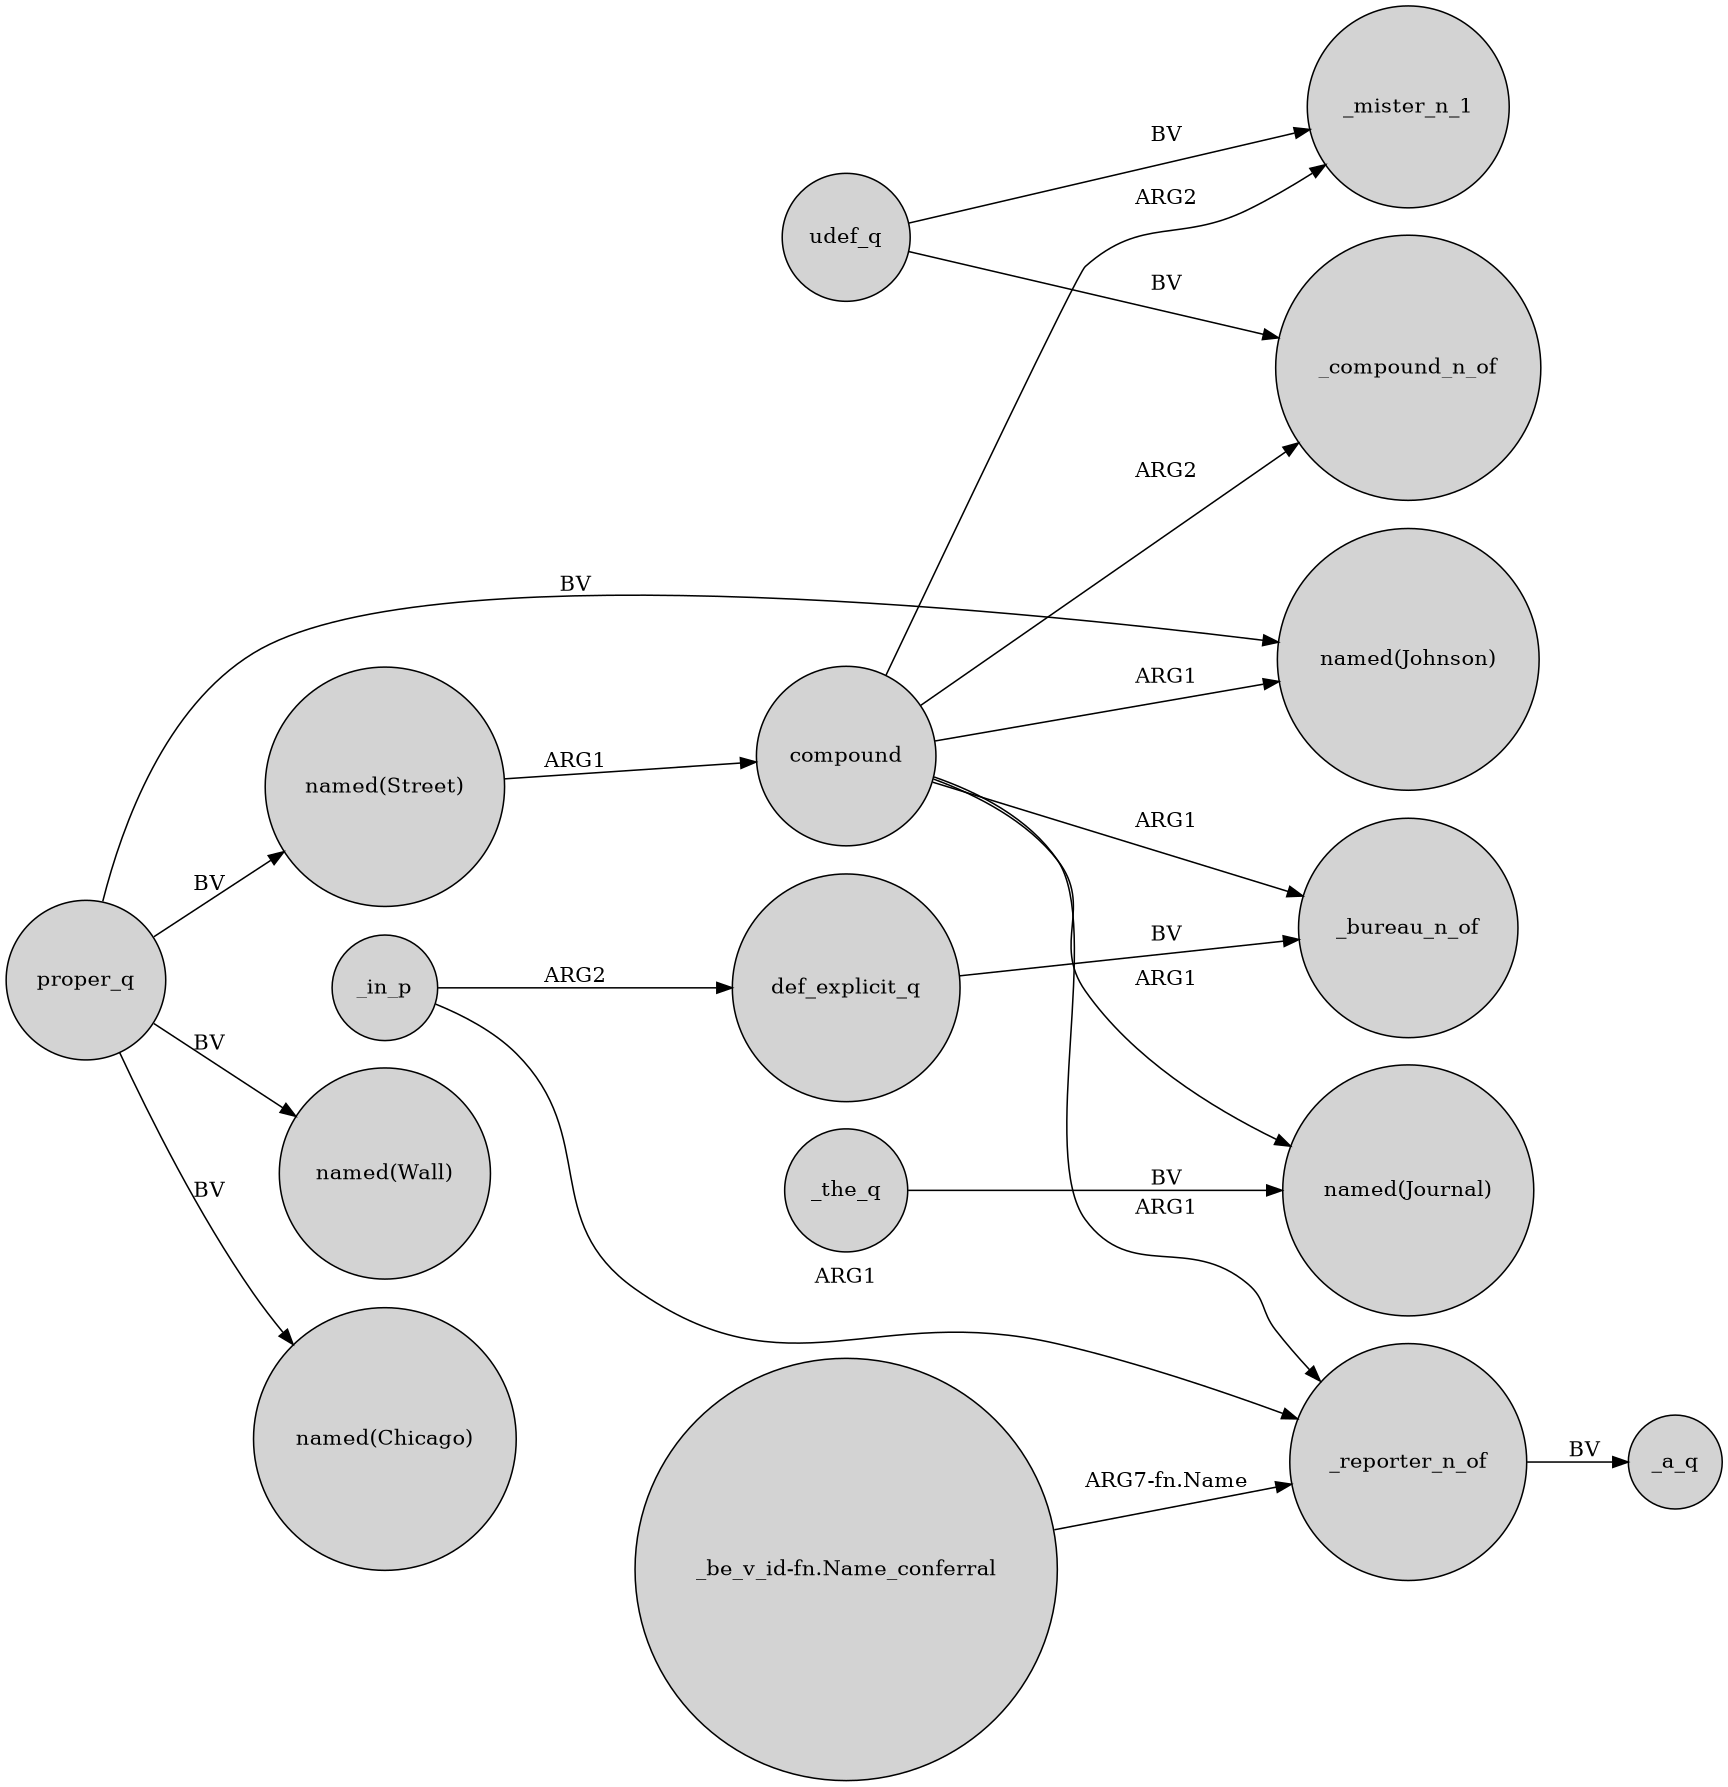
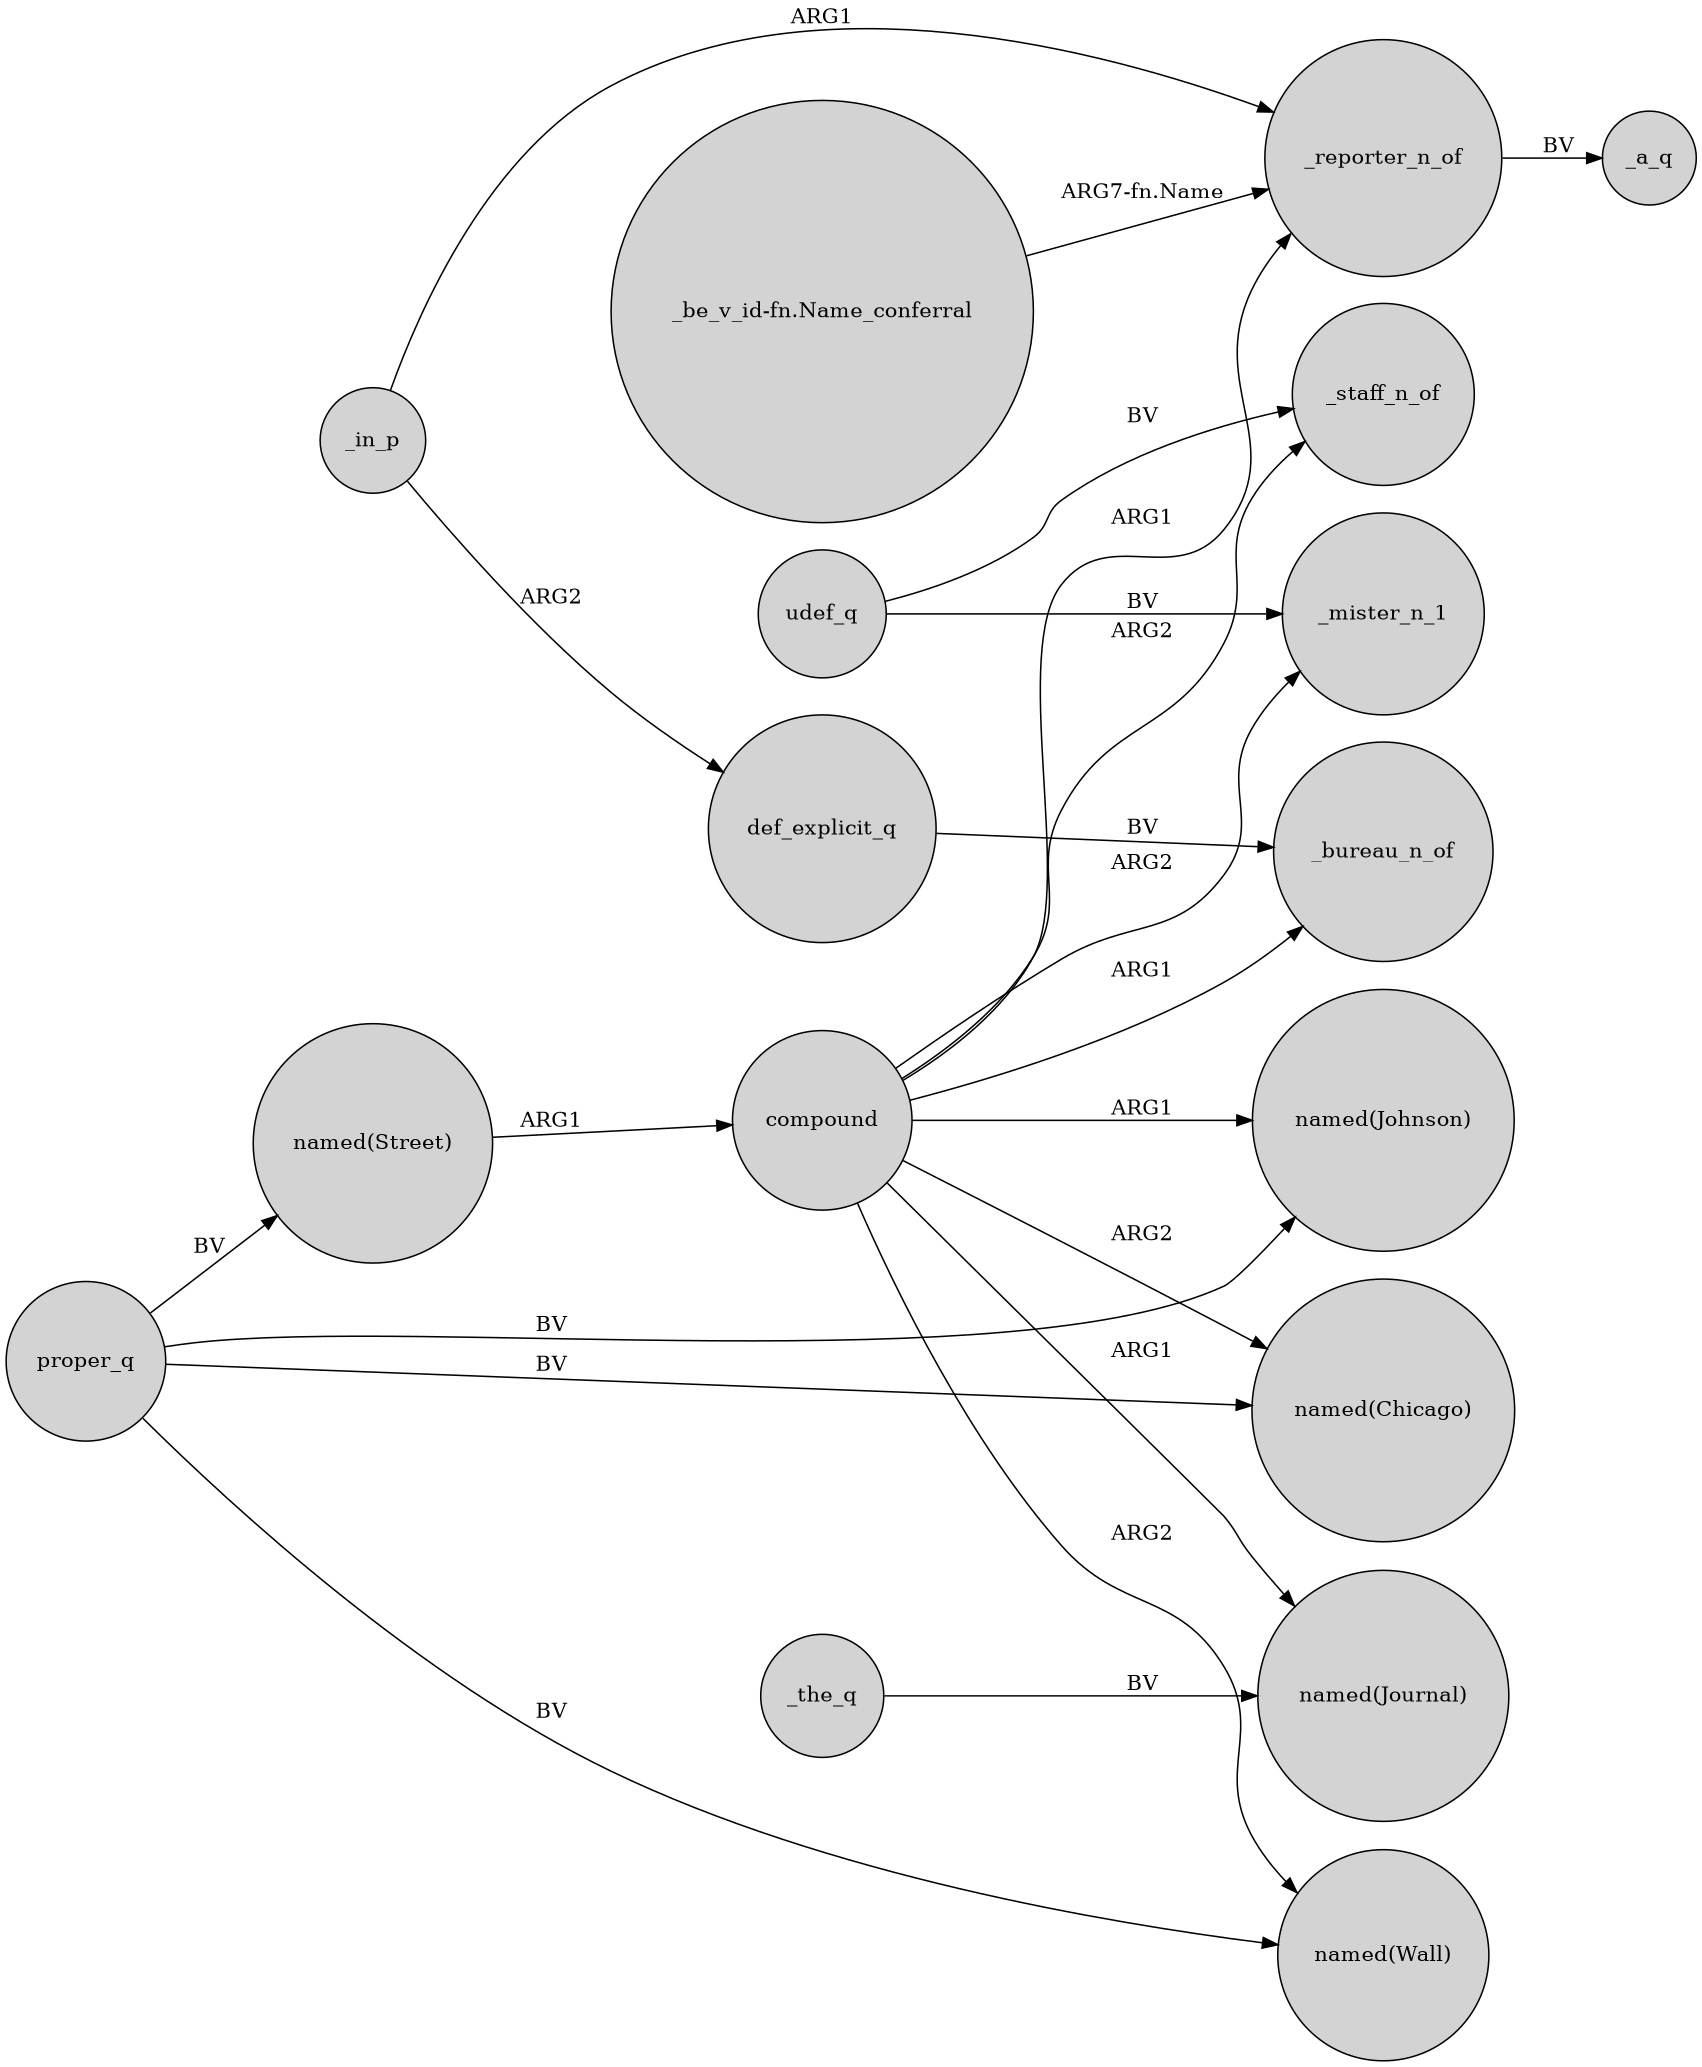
  digraph {
    rankdir=LR
    node [shape=circle style=filled]
    compound
    _mister_n_1
-   _staff_n_of [label=_compound_n_of]
+   _staff_n_of
    _reporter_n_of
    "named(Journal)"
    _bureau_n_of
    "named(Johnson)"
    "named(Wall)"
    "named(Chicago)"
    _a_q
    "named(Street)"
    udef_q
    proper_q
    "_be_v_id-fn.Name_conferral"
    _in_p
    def_explicit_q
    _the_q
    compound -> _mister_n_1 [label=ARG2]
    compound -> _staff_n_of [label=ARG2]
    compound -> _reporter_n_of [label=ARG1]
    compound -> "named(Journal)" [label=ARG1]
    compound -> _bureau_n_of [label=ARG1]
    compound -> "named(Johnson)" [label=ARG1]
+   compound -> "named(Wall)" [label=ARG2]
+   compound -> "named(Chicago)" [label=ARG2]
    _reporter_n_of -> _a_q [label=BV]
    "named(Street)" -> compound [label=ARG1]
    udef_q -> _mister_n_1 [label=BV]
    udef_q -> _staff_n_of [label=BV]
    proper_q -> "named(Johnson)" [label=BV]
    proper_q -> "named(Wall)" [label=BV]
    proper_q -> "named(Chicago)" [label=BV]
    proper_q -> "named(Street)" [label=BV]
    "_be_v_id-fn.Name_conferral" -> _reporter_n_of [label="ARG7-fn.Name"]
    _in_p -> _reporter_n_of [label=ARG1]
    _in_p -> def_explicit_q [label=ARG2]
    def_explicit_q -> _bureau_n_of [label=BV]
    _the_q -> "named(Journal)" [label=BV]
  }
